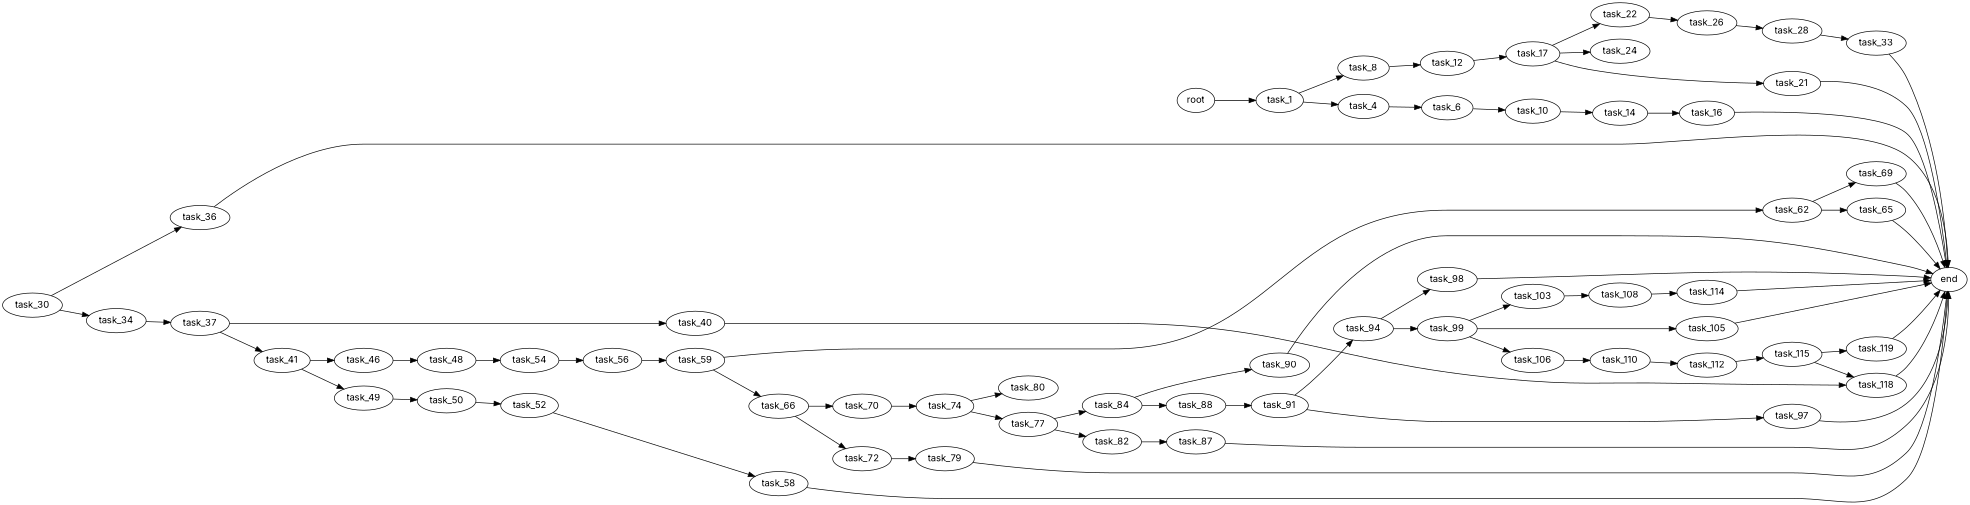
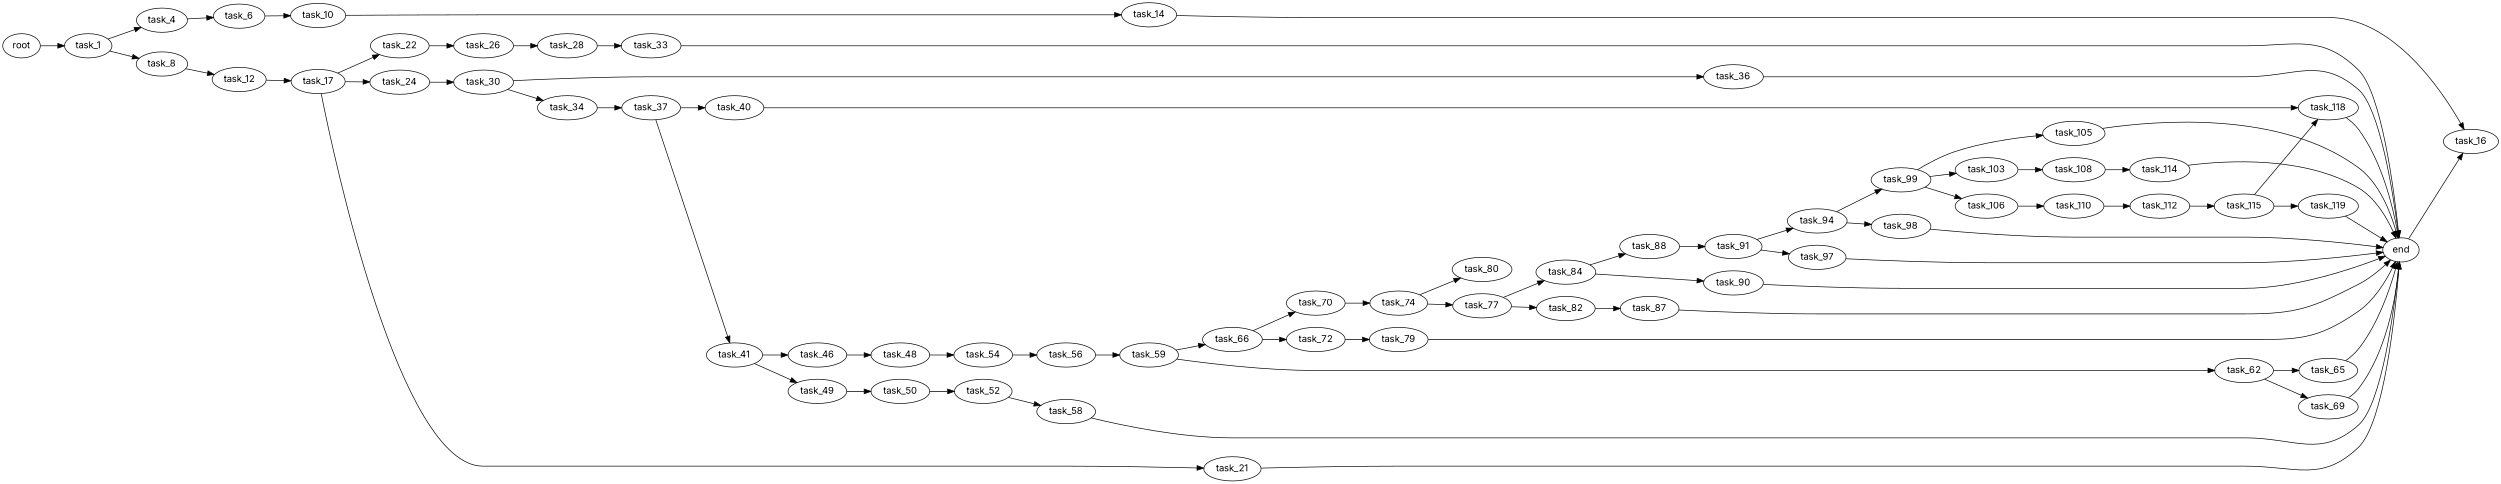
  digraph {
    fontname=Inter
    rankdir=LR
    node [fontname=Inter]
    edge [fontname=Inter]
    root
    task_1
    task_4
    task_8
    task_6
    task_12
    task_10
    task_14
    task_17
    task_16
    task_21
    task_22
    task_24
    end
    task_26
    task_30
    task_28
    task_34
    task_36
    task_33
    task_37
    task_40
    task_41
    task_118
    n25 [label=task_49]
    task_46
    task_50
    task_48
    task_52
    task_54
    task_56
    task_58
    task_59
    task_62
    task_66
    task_65
    task_69
    task_70
    task_72
    task_74
    task_79
    task_77
    task_80
    task_82
    task_84
    task_87
    task_88
    task_90
    task_91
    task_94
    task_97
    task_98
    task_99
    task_103
    task_105
    task_106
    task_108
    task_110
    task_114
    task_112
    task_115
    task_119
    root -> task_1
    task_1 -> task_4
    task_1 -> task_8
    task_4 -> task_6
    task_8 -> task_12
    task_6 -> task_10
    task_12 -> task_17
    task_10 -> task_14
    task_14 -> task_16
    task_17 -> task_21
    task_17 -> task_22
    task_17 -> task_24
-   task_16 -> end
+   end -> task_16
    task_21 -> end
    task_22 -> task_26
+   task_24 -> task_30
    task_26 -> task_28
    task_30 -> task_34
    task_30 -> task_36
    task_28 -> task_33
    task_34 -> task_37
    task_36 -> end
    task_33 -> end
    task_37 -> task_40
    task_37 -> task_41
    task_40 -> task_118
    task_41 -> n25
    task_41 -> task_46
    task_118 -> end
    n25 -> task_50
    task_46 -> task_48
    task_50 -> task_52
    task_48 -> task_54
    task_52 -> task_58
    task_54 -> task_56
    task_56 -> task_59
    task_58 -> end
    task_59 -> task_62
    task_59 -> task_66
    task_62 -> task_65
    task_62 -> task_69
    task_66 -> task_70
    task_66 -> task_72
    task_65 -> end
    task_69 -> end
    task_70 -> task_74
    task_72 -> task_79
    task_74 -> task_77
    task_74 -> task_80
    task_79 -> end
    task_77 -> task_82
    task_77 -> task_84
    task_82 -> task_87
    task_84 -> task_88
    task_84 -> task_90
    task_87 -> end
    task_88 -> task_91
    task_90 -> end
    task_91 -> task_94
    task_91 -> task_97
    task_94 -> task_98
    task_94 -> task_99
    task_97 -> end
    task_98 -> end
    task_99 -> task_103
    task_99 -> task_105
    task_99 -> task_106
    task_103 -> task_108
    task_105 -> end
    task_106 -> task_110
    task_108 -> task_114
    task_110 -> task_112
    task_114 -> end
    task_112 -> task_115
    task_115 -> task_118
    task_115 -> task_119
    task_119 -> end
  }
